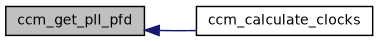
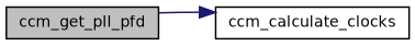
  digraph {
    rankdir=LR
    node [color=black fontname=Helvetica fontsize=10 shape=record style=filled]
    n1 [fillcolor=grey75 fontcolor=black height=0.2 label=ccm_get_pll_pfd width=0.4]
    n2 [fillcolor=white height=0.2 label=ccm_calculate_clocks width=0.4]
-   n1 -> n2 [color=midnightblue dir=back fontname=Helvetica fontsize=10 labelfontname=Helvetica labelfontsize=10 style=solid]
+   n2 -> n1 [color=midnightblue dir=back fontname=Helvetica fontsize=10 labelfontname=Helvetica labelfontsize=10 style=solid]
  }
